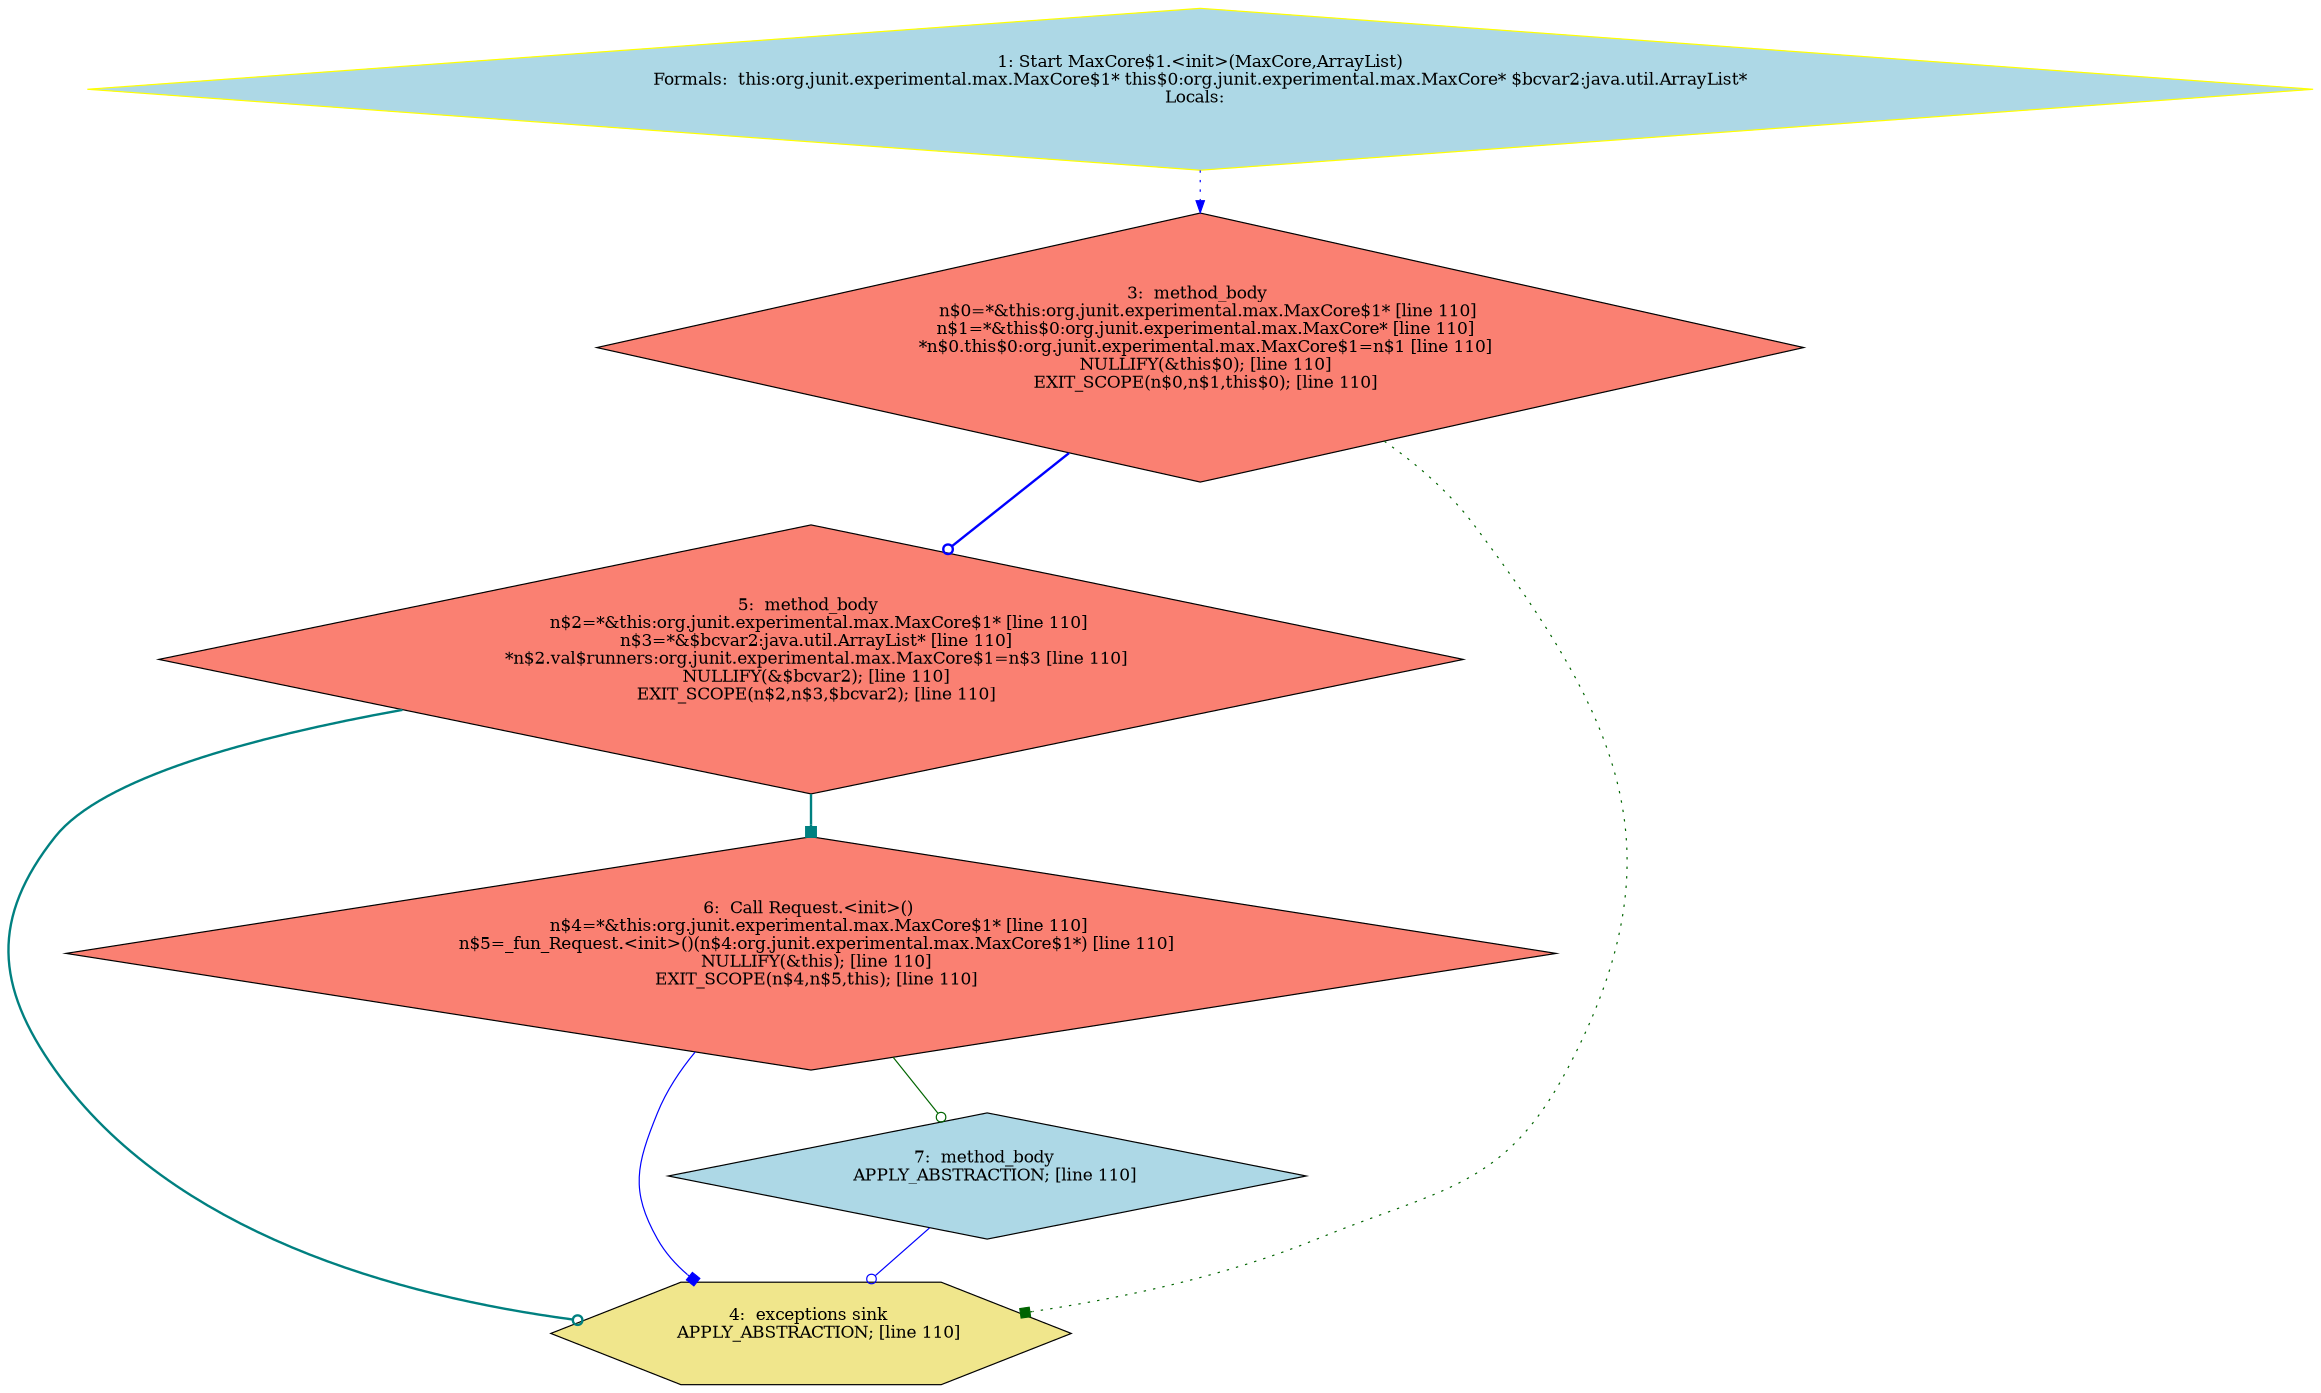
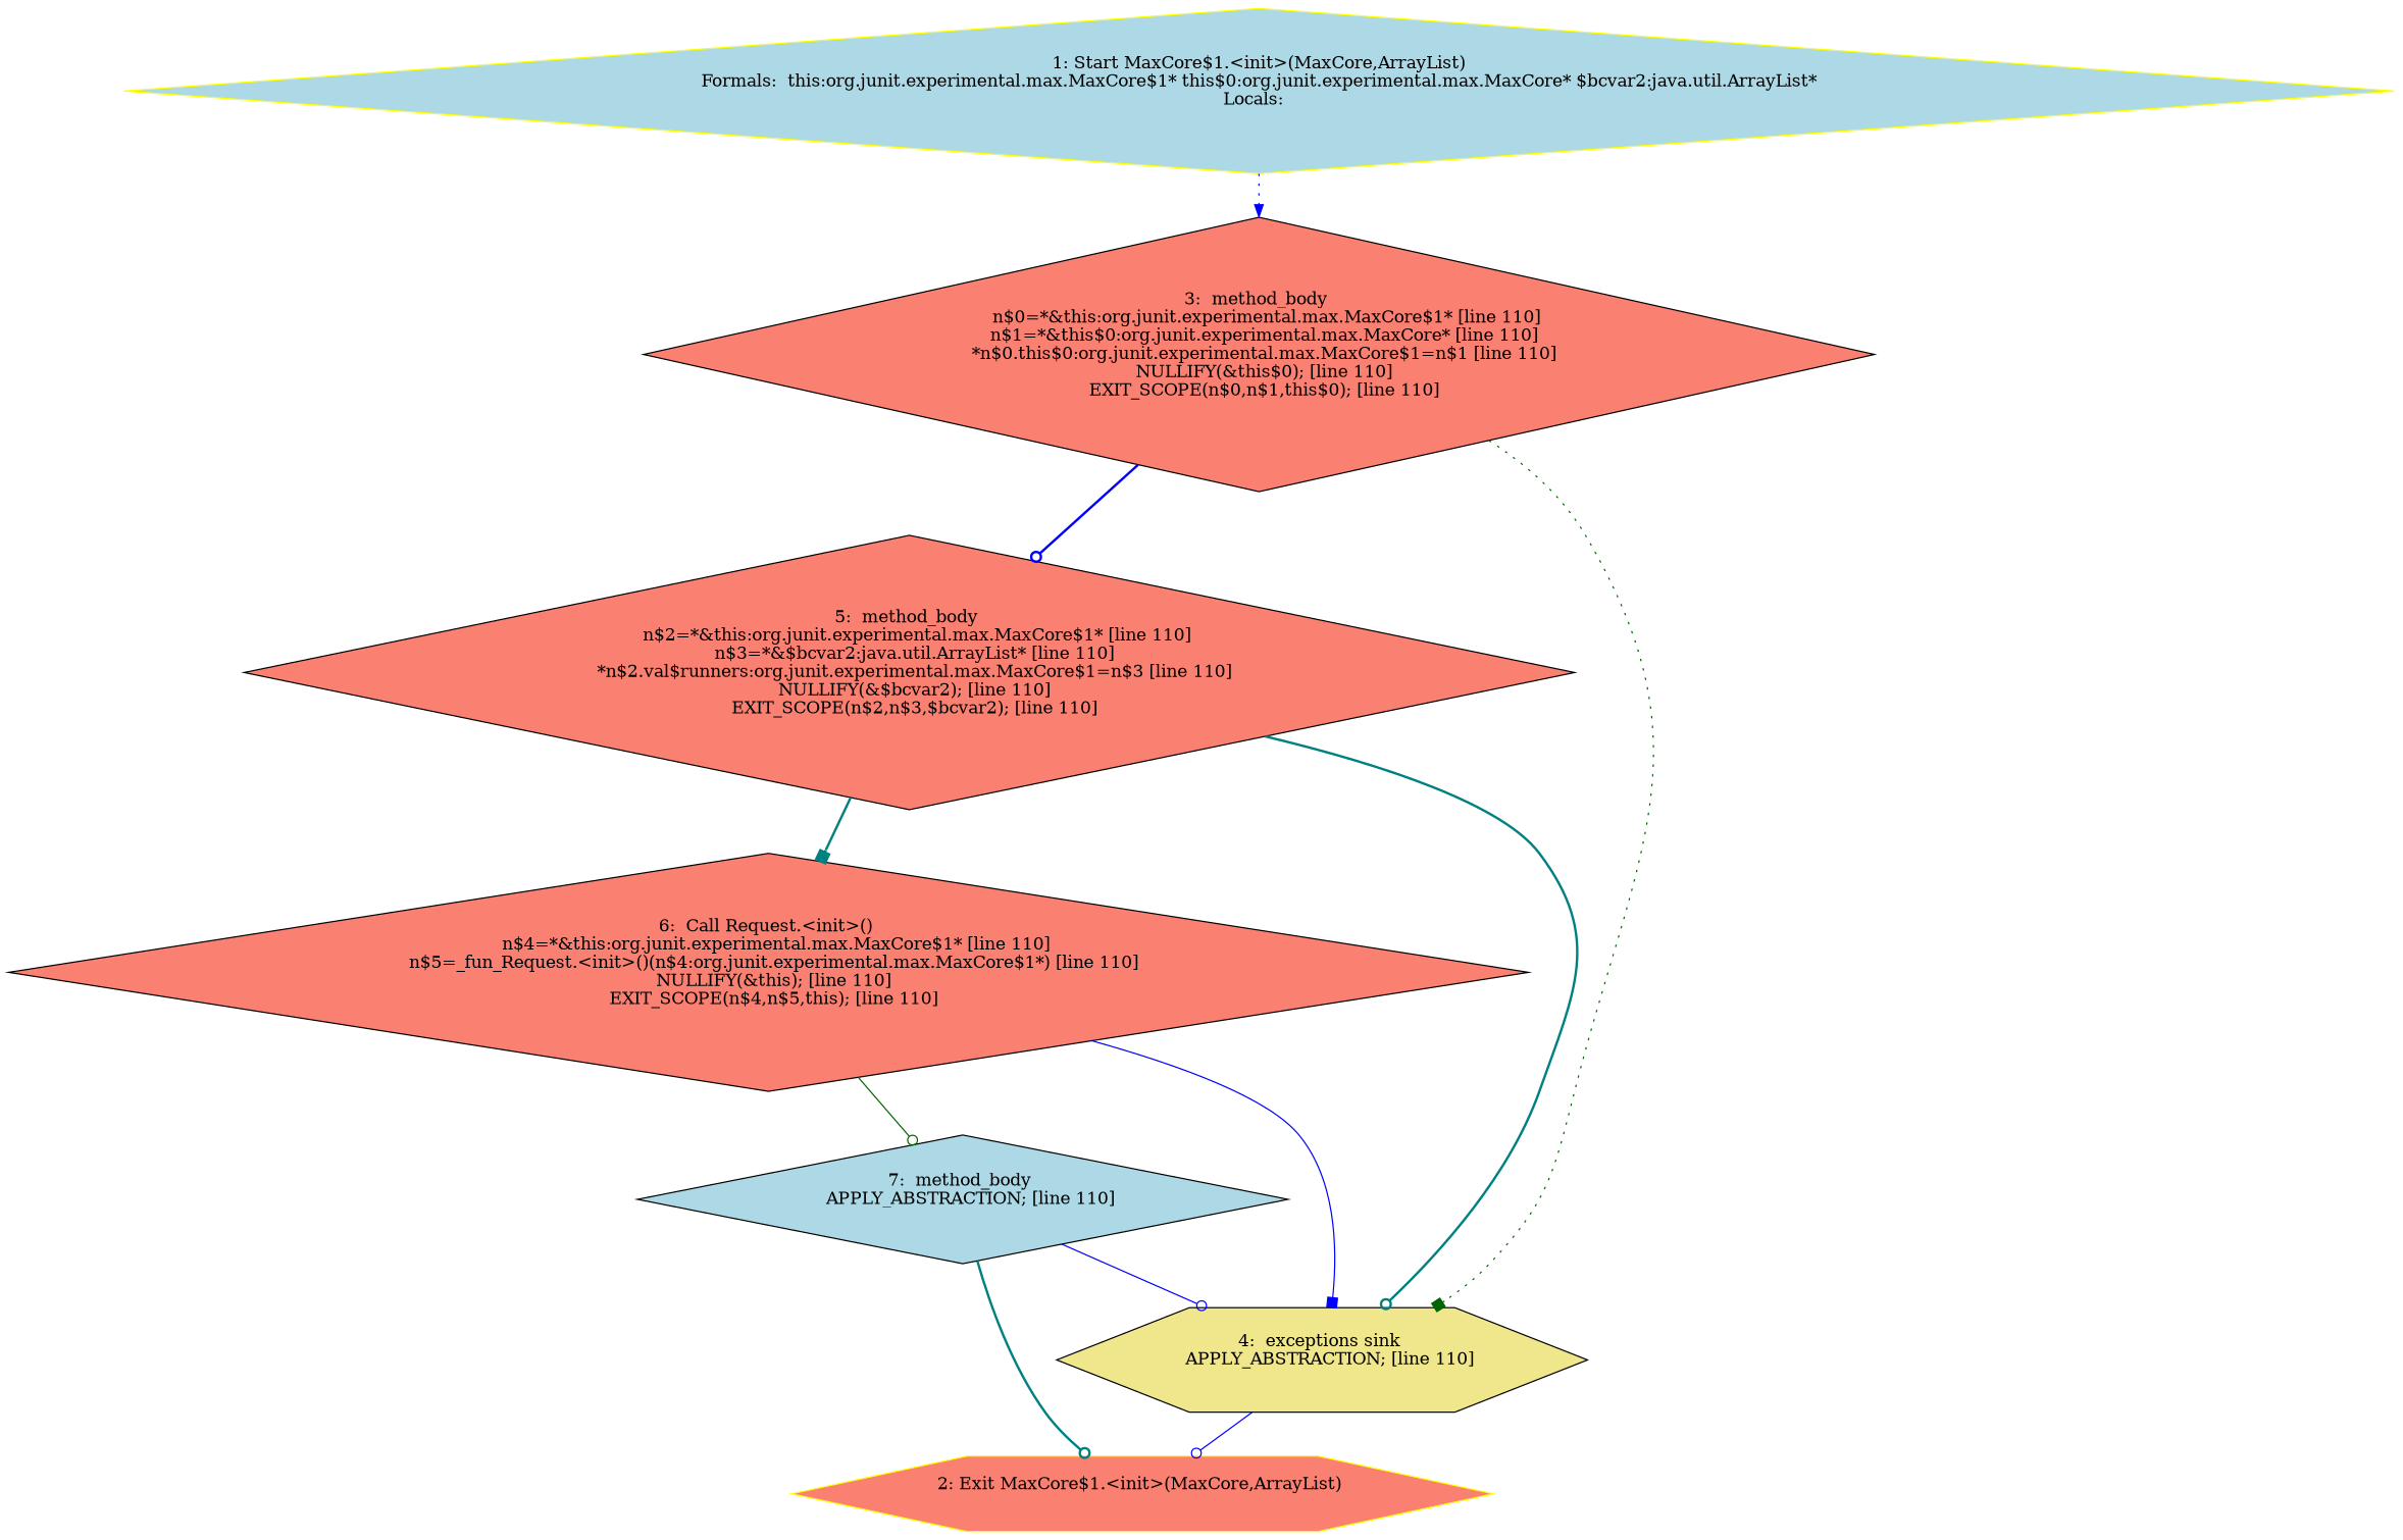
  digraph {
    node [fillcolor=salmon shape=diamond style=filled]
    edge [arrowhead=odot color=blue style=bold]
    n1 [color=yellow fillcolor=lightblue label="1: Start MaxCore$1.<init>(MaxCore,ArrayList)\nFormals:  this:org.junit.experimental.max.MaxCore$1* this$0:org.junit.experimental.max.MaxCore* $bcvar2:java.util.ArrayList*\nLocals:  \n  "]
    n2 [label="3:  method_body \n   n$0=*&this:org.junit.experimental.max.MaxCore$1* [line 110]\n  n$1=*&this$0:org.junit.experimental.max.MaxCore* [line 110]\n  *n$0.this$0:org.junit.experimental.max.MaxCore$1=n$1 [line 110]\n  NULLIFY(&this$0); [line 110]\n  EXIT_SCOPE(n$0,n$1,this$0); [line 110]\n "]
    n3 [label="5:  method_body \n   n$2=*&this:org.junit.experimental.max.MaxCore$1* [line 110]\n  n$3=*&$bcvar2:java.util.ArrayList* [line 110]\n  *n$2.val$runners:org.junit.experimental.max.MaxCore$1=n$3 [line 110]\n  NULLIFY(&$bcvar2); [line 110]\n  EXIT_SCOPE(n$2,n$3,$bcvar2); [line 110]\n "]
    n4 [fillcolor=khaki label="4:  exceptions sink \n   APPLY_ABSTRACTION; [line 110]\n " shape=hexagon]
    n5 [label="6:  Call Request.<init>() \n   n$4=*&this:org.junit.experimental.max.MaxCore$1* [line 110]\n  n$5=_fun_Request.<init>()(n$4:org.junit.experimental.max.MaxCore$1*) [line 110]\n  NULLIFY(&this); [line 110]\n  EXIT_SCOPE(n$4,n$5,this); [line 110]\n "]
+   n6 [color=yellow label="2: Exit MaxCore$1.<init>(MaxCore,ArrayList) \n  " shape=hexagon]
    n7 [fillcolor=lightblue label="7:  method_body \n   APPLY_ABSTRACTION; [line 110]\n "]
    n1 -> n2 [arrowhead=normal style=dotted]
    n2 -> n3
    n2 -> n4 [arrowhead=box color=darkgreen style=dotted]
    n3 -> n4 [color=teal]
    n3 -> n5 [arrowhead=box color=teal]
+   n4 -> n6 [style=solid]
    n5 -> n4 [arrowhead=box style=solid]
    n5 -> n7 [color=darkgreen style=solid]
    n7 -> n4 [style=solid]
+   n7 -> n6 [color=teal]
  }
